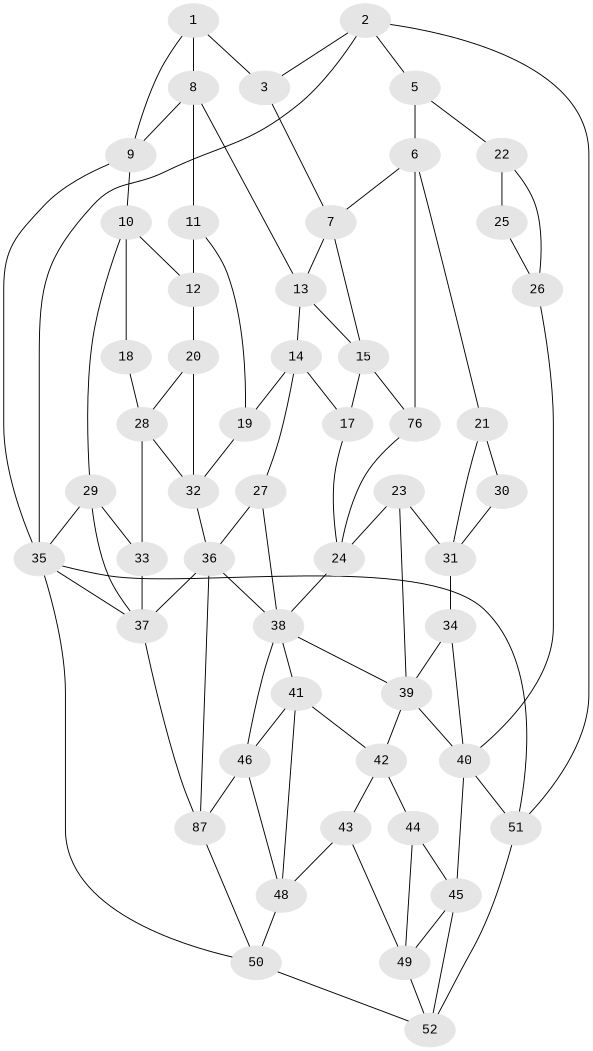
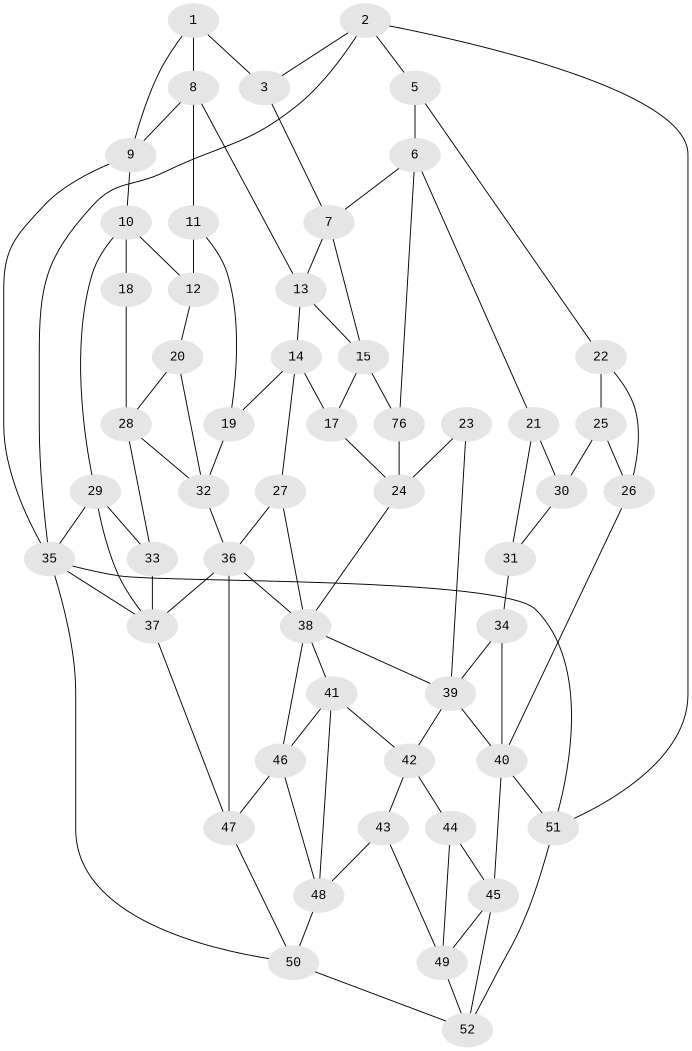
  graph {
    fontname="Liberation Mono"
    node [color=gray90 fontname="Liberation Mono" style=filled]
    edge [fontname="Liberation Mono" weight=1.0]
    1
    3
    8
    9
    7
    13
    11
    35
    10
    2
    5
    51
    22
    6
    37
    50
    52
    15
    25
    26
    n21 [label=76]
    21
    24
    30
    31
    14
    17
    12
    19
    18
    29
    20
    28
    33
    32
    27
    38
    36
    34
    40
    23
    39
    42
    41
    46
    45
-   47 [label=87]
+   47
    48
    43
    44
    49
    1 -- 3
    1 -- 8
    1 -- 9
    3 -- 7
    8 -- 9
    8 -- 13
    8 -- 11
    9 -- 35
    9 -- 10
    7 -- 13
    7 -- 15
    13 -- 15
    13 -- 14
    11 -- 12
    11 -- 19 [weight=2.0]
    35 -- 51
    35 -- 37
    35 -- 50
    10 -- 12
    10 -- 18
    10 -- 29
    2 -- 3
    2 -- 35
    2 -- 5
    2 -- 51
    5 -- 22
    5 -- 6
    51 -- 52
    22 -- 25
    22 -- 26
    6 -- 7
    6 -- n21
    6 -- 21
    37 -- 47
    50 -- 52
    15 -- n21
    15 -- 17
    25 -- 26
+   25 -- 30 [weight=2.0]
    26 -- 40
    n21 -- 24
    21 -- 30
    21 -- 31
    24 -- 38
    30 -- 31
    31 -- 34
    14 -- 17
    14 -- 19
    14 -- 27
    17 -- 24
    12 -- 20
    19 -- 32
    18 -- 28
    29 -- 35
    29 -- 37
    29 -- 33
    20 -- 28
    20 -- 32
    28 -- 33
    28 -- 32
    33 -- 37 [weight=2.0]
    32 -- 36
    27 -- 38
    27 -- 36
    38 -- 39
    38 -- 41
    38 -- 46
    36 -- 37
    36 -- 38
    36 -- 47
    34 -- 40
    34 -- 39 [weight=2.0]
    40 -- 51 [weight=2.0]
    40 -- 45
    23 -- 24
-   23 -- 31
    23 -- 39
    39 -- 40
    39 -- 42
    42 -- 43
    42 -- 44
    41 -- 42
    41 -- 46
    41 -- 48
    46 -- 47
    46 -- 48
    45 -- 52
    45 -- 49
    47 -- 50
    48 -- 50
    43 -- 48
    43 -- 49
    44 -- 45
    44 -- 49
    49 -- 52
  }
